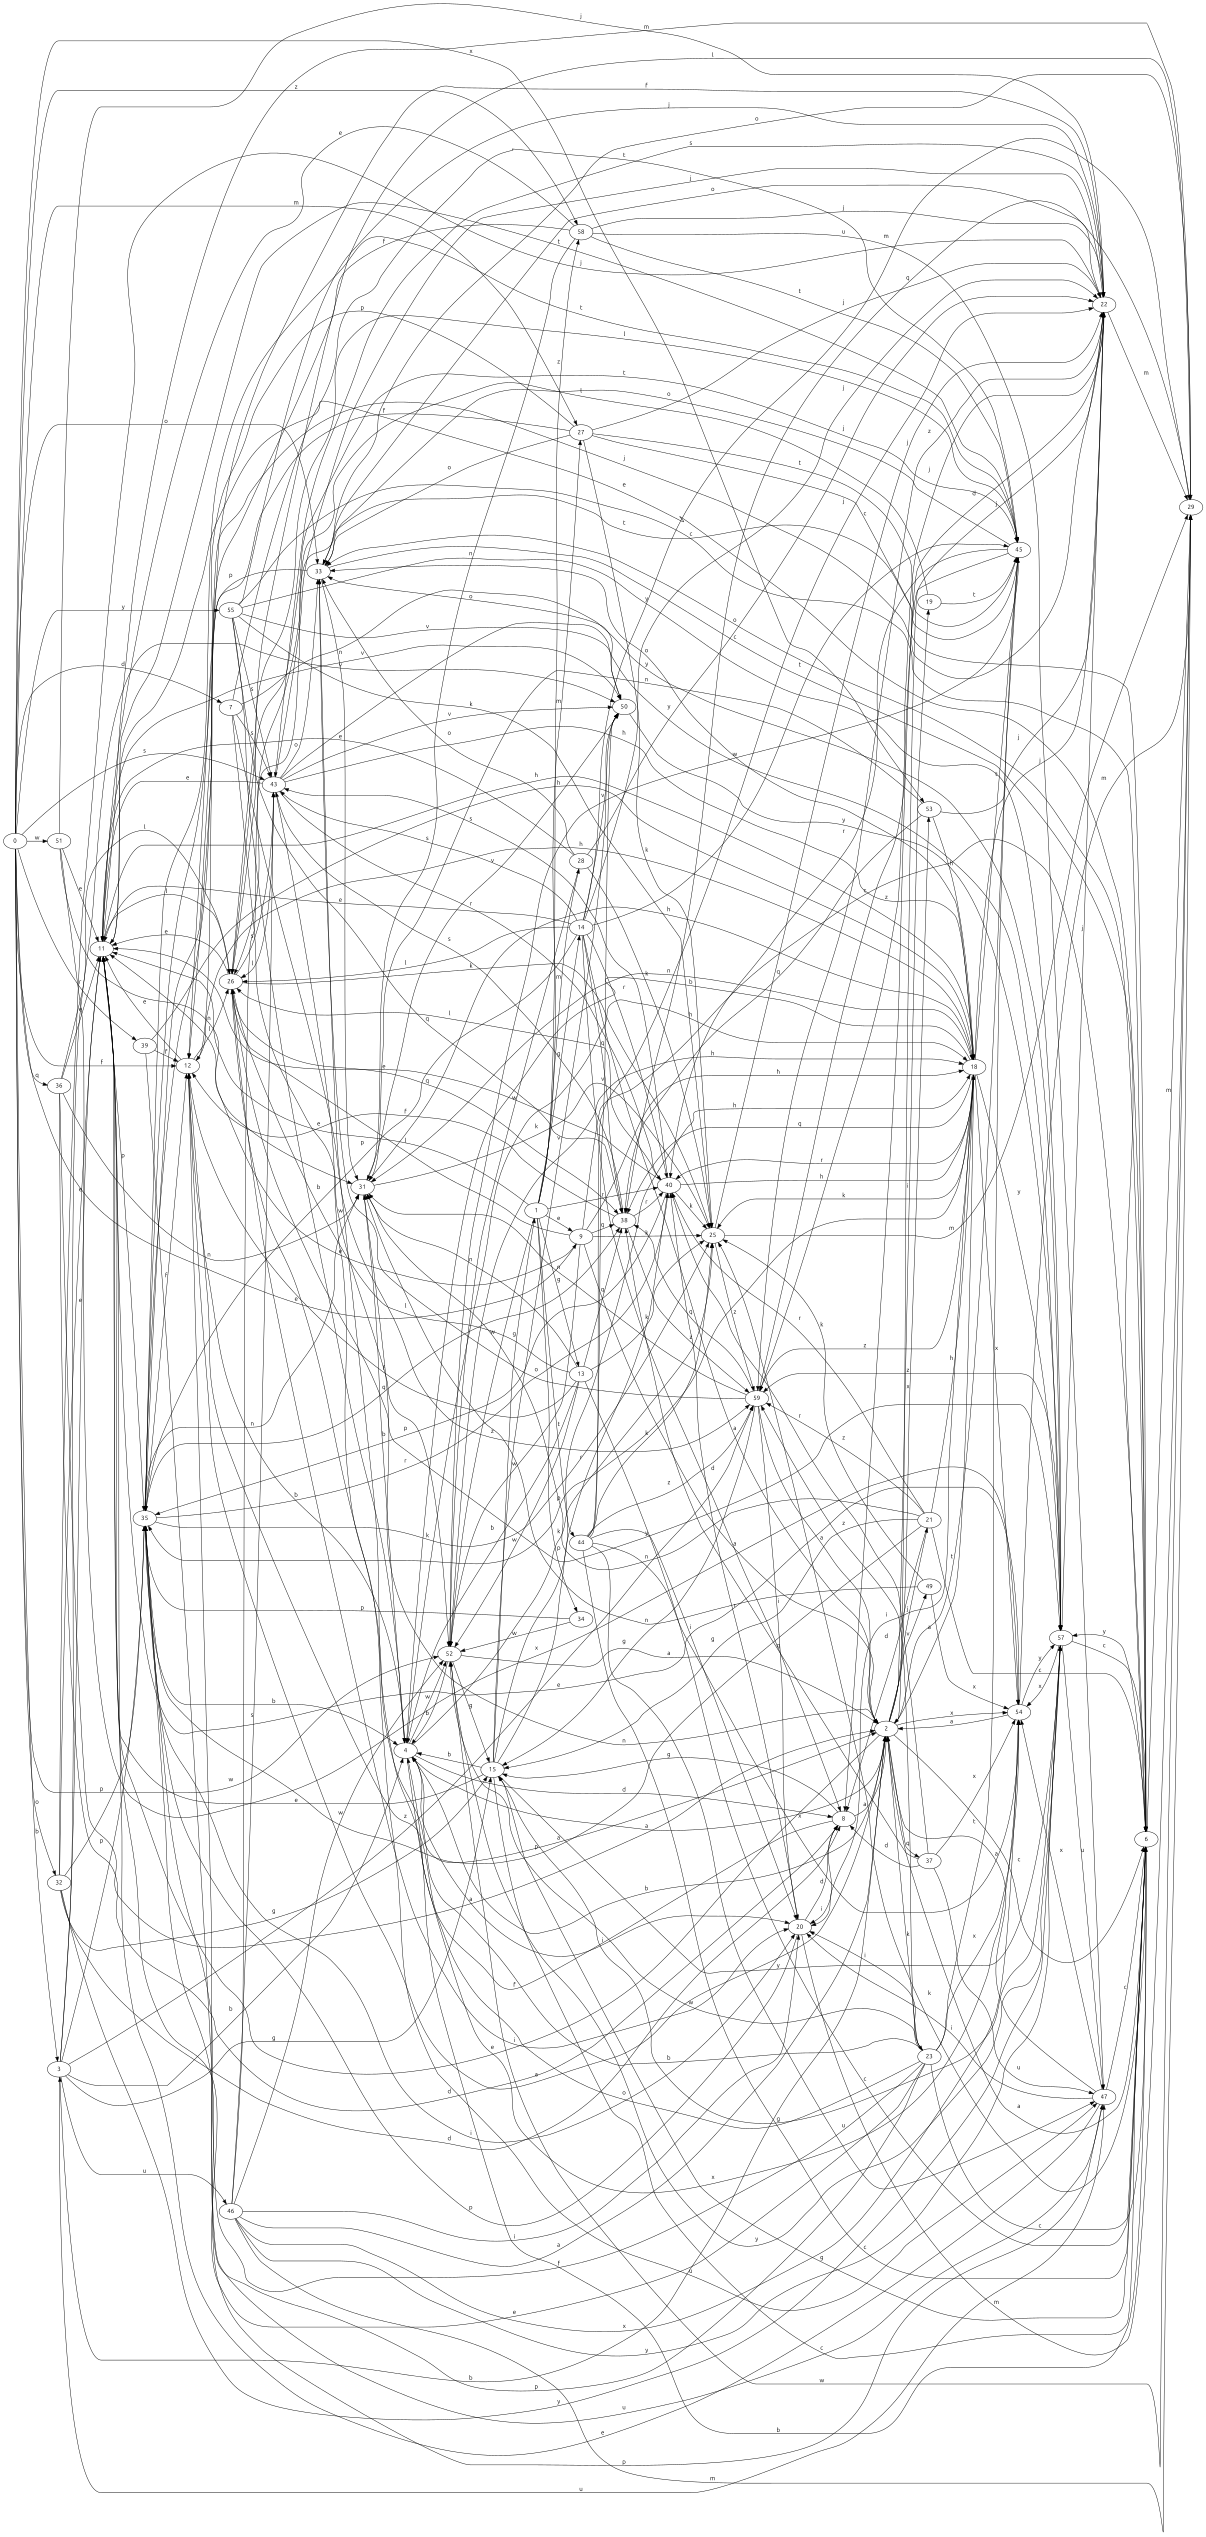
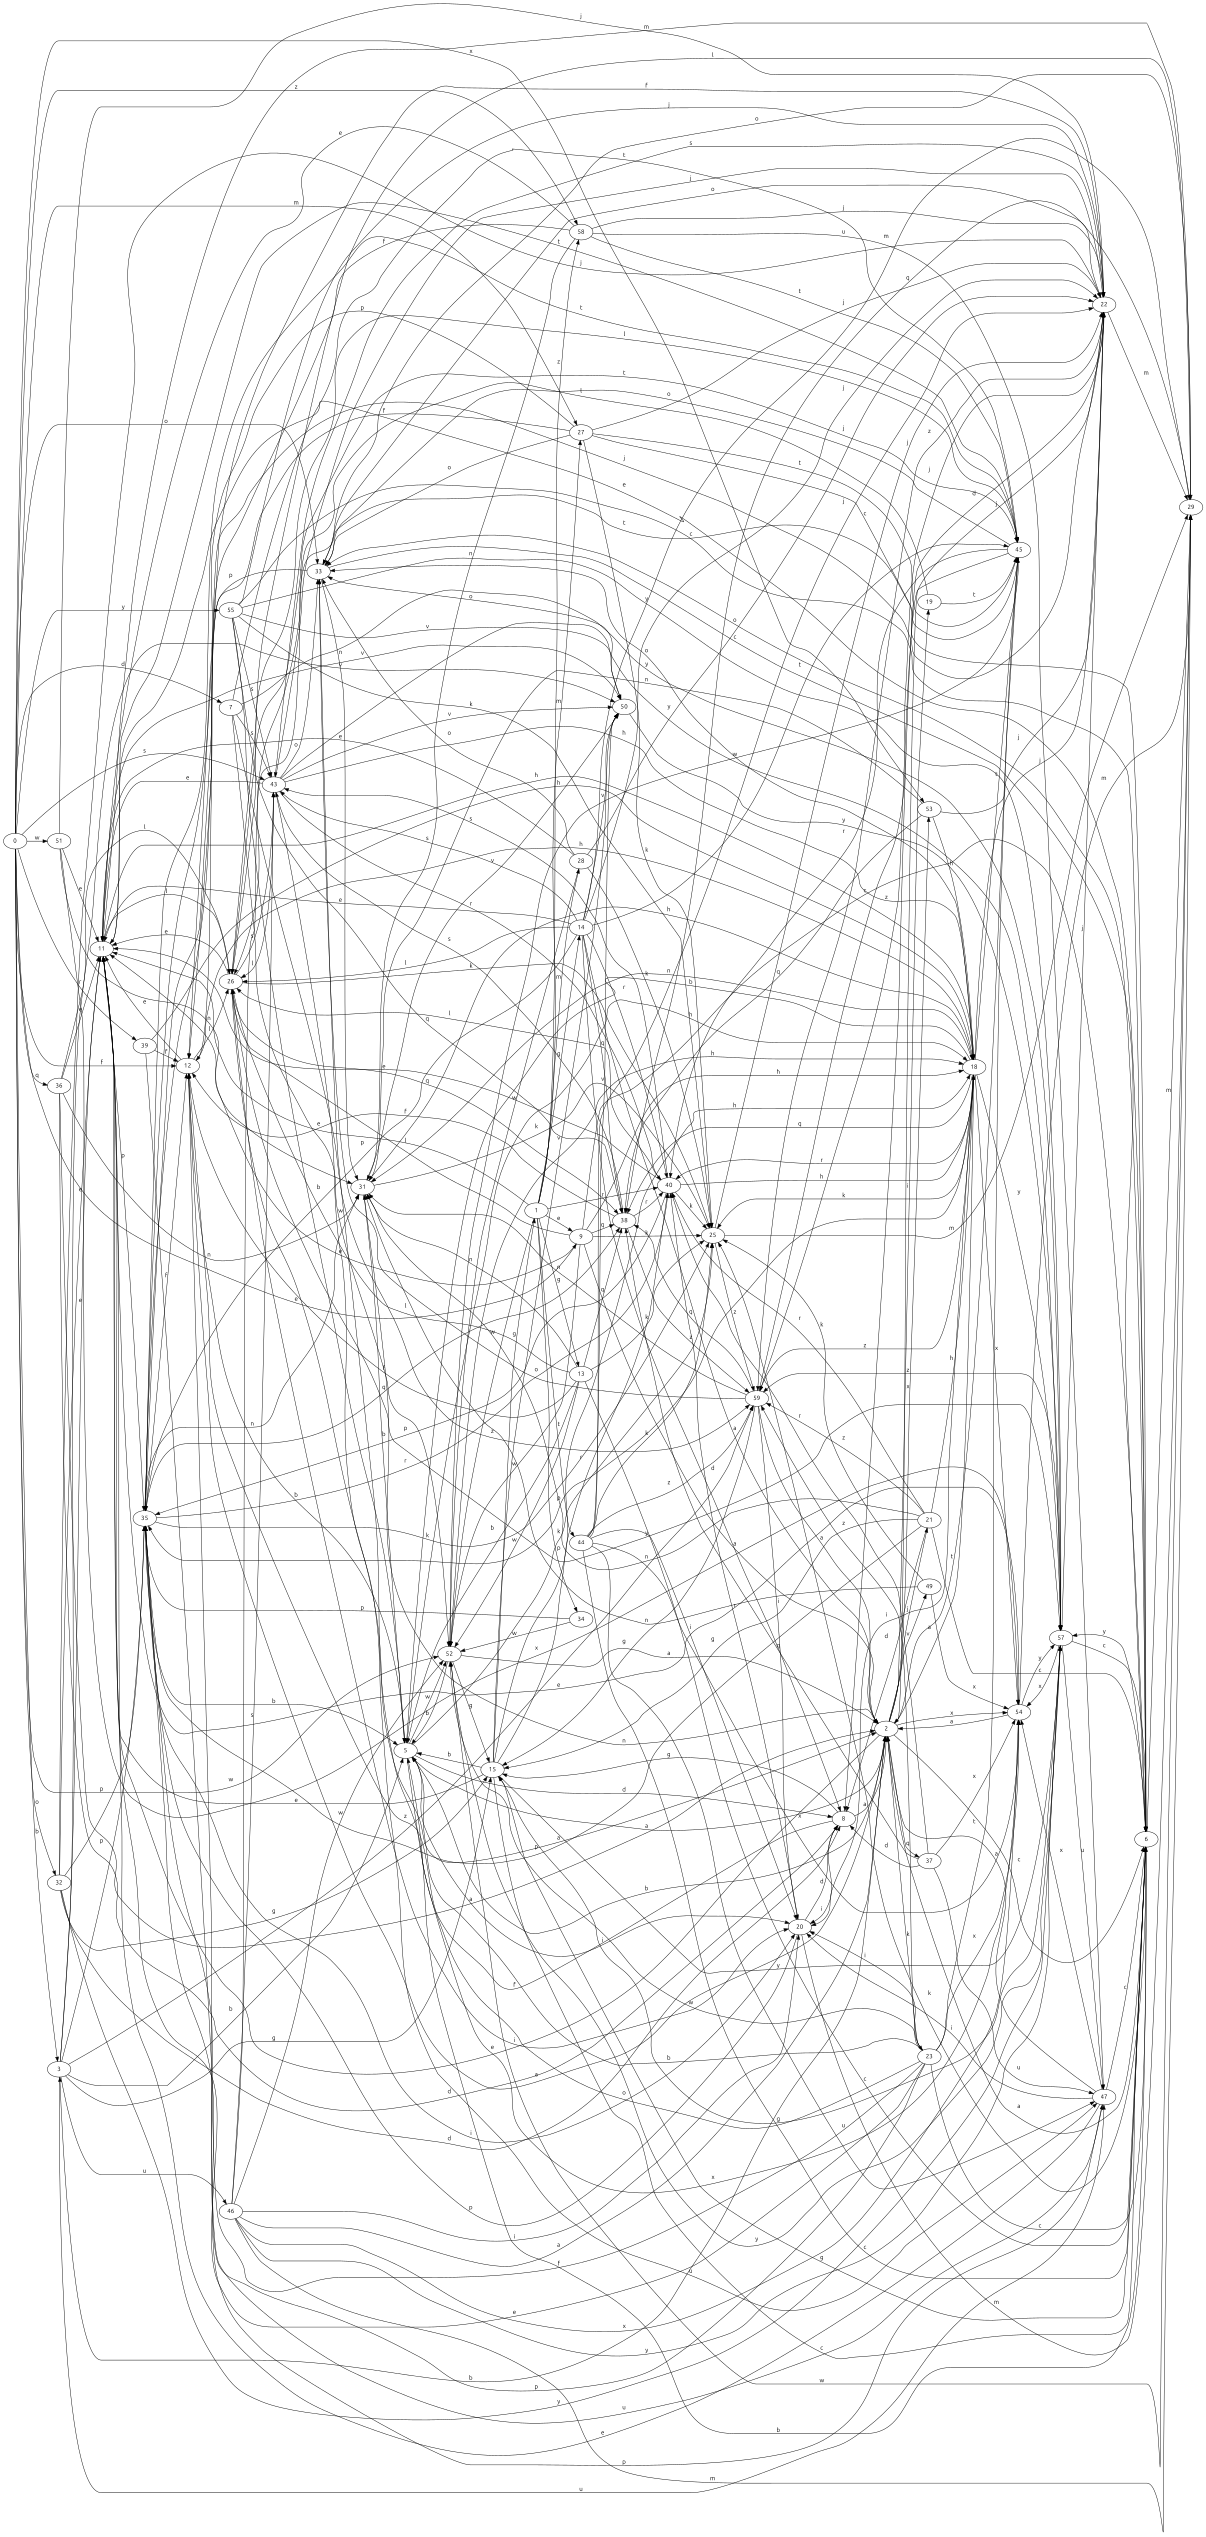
  strict digraph {
    fontname=Ubuntu
    rankdir=LR
    node [fontname=Ubuntu]
    edge [fontname=Ubuntu]
    0
    3
    7
    9
    12
    27
    32
    33
    36
    39
    43
    51
    52
    53
    55
    58
    11
    15
-   4
+   4 [label=5]
    35
    46
    47
    50
    59
    45
    57
    2
    6
    18
    25
    26
    38
    22
    8
    31
    40
    54
    1
    13
    14
    28
    34
    44
    29
    20
    19
    21
    23
    37
    49
    0 -> 3 [label=b]
    0 -> 7 [label=d]
    0 -> 9 [label=e]
    0 -> 12 [label=f]
    0 -> 27 [label=m]
    0 -> 32 [label=o]
    0 -> 33 [label=o]
    0 -> 36 [label=q]
    0 -> 39 [label=r]
    0 -> 43 [label=s]
    0 -> 51 [label=w]
    0 -> 52 [label=w]
    0 -> 53 [label=x]
    0 -> 55 [label=y]
    0 -> 58 [label=z]
    3 -> 11 [label=e]
    3 -> 15 [label=g]
    3 -> 4 [label=b]
    3 -> 35 [label=p]
    3 -> 46 [label=u]
    3 -> 47 [label=u]
    3 -> 50 [label=v]
    3 -> 59 [label=z]
    7 -> 43 [label=s]
    7 -> 52 [label=w]
    7 -> 59 [label=z]
    7 -> 45 [label=t]
    7 -> 57 [label=y]
    9 -> 52 [label=w]
    9 -> 11 [label=e]
    9 -> 2 [label=a]
    9 -> 6 [label=c]
    9 -> 18 [label=h]
    9 -> 25 [label=k]
    9 -> 26 [label=l]
    9 -> 38 [label=q]
    12 -> 11 [label=e]
    12 -> 4 [label=b]
    12 -> 2 [label=a]
    12 -> 18 [label=h]
    12 -> 26 [label=l]
    27 -> 12 [label=f]
    27 -> 33 [label=o]
    27 -> 35 [label=p]
    27 -> 45 [label=t]
    27 -> 6 [label=c]
    27 -> 25 [label=k]
    27 -> 22 [label=j]
    32 -> 11 [label=e]
    32 -> 15 [label=g]
    32 -> 35 [label=p]
    32 -> 57 [label=y]
    32 -> 22 [label=j]
    32 -> 8 [label=d]
    33 -> 35 [label=p]
    33 -> 6 [label=c]
    33 -> 31 [label=n]
    36 -> 11 [label=e]
    36 -> 2 [label=a]
    36 -> 26 [label=l]
    36 -> 8 [label=d]
    36 -> 31 [label=n]
    39 -> 12 [label=f]
    39 -> 47 [label=u]
    39 -> 18 [label=h]
    43 -> 33 [label=o]
    43 -> 11 [label=e]
    43 -> 47 [label=u]
    43 -> 50 [label=v]
    43 -> 57 [label=y]
    43 -> 18 [label=h]
    43 -> 26 [label=l]
    43 -> 22 [label=j]
    43 -> 40 [label=r]
    51 -> 11 [label=e]
    51 -> 22 [label=j]
    51 -> 31 [label=n]
    51 -> 54 [label=x]
    52 -> 15 [label=g]
    52 -> 4 [label=b]
    52 -> 57 [label=y]
    52 -> 2 [label=a]
    52 -> 18 [label=h]
    53 -> 18 [label=h]
    53 -> 38 [label=q]
    53 -> 22 [label=j]
    53 -> 31 [label=n]
    55 -> 43 [label=s]
    55 -> 4 [label=b]
    55 -> 50 [label=v]
    55 -> 57 [label=y]
    55 -> 6 [label=c]
    55 -> 25 [label=k]
    55 -> 38 [label=q]
    55 -> 22 [label=j]
    58 -> 12 [label=f]
    58 -> 11 [label=e]
    58 -> 47 [label=u]
    58 -> 45 [label=t]
    58 -> 22 [label=j]
    58 -> 31 [label=n]
    11 -> 35 [label=p]
    11 -> 50 [label=v]
    11 -> 45 [label=t]
    11 -> 18 [label=h]
    11 -> 26 [label=l]
    11 -> 29 [label=m]
    15 -> 11 [label=e]
    15 -> 4 [label=b]
    15 -> 50 [label=v]
    15 -> 57 [label=y]
    15 -> 6 [label=c]
    15 -> 18 [label=h]
    15 -> 40 [label=r]
    15 -> 1 [label=g]
    4 -> 52 [label=w]
    4 -> 2 [label=a]
    4 -> 18 [label=h]
    4 -> 25 [label=k]
    4 -> 8 [label=d]
    4 -> 54 [label=x]
    4 -> 20 [label=i]
    35 -> 12 [label=f]
    35 -> 4 [label=b]
    35 -> 45 [label=t]
    35 -> 25 [label=k]
    35 -> 38 [label=q]
    35 -> 22 [label=j]
    35 -> 31 [label=n]
    35 -> 40 [label=r]
    35 -> 20 [label=i]
    46 -> 43 [label=s]
    46 -> 52 [label=w]
    46 -> 45 [label=t]
    46 -> 57 [label=y]
    46 -> 2 [label=a]
    46 -> 54 [label=x]
    46 -> 29 [label=m]
    46 -> 20 [label=i]
    47 -> 11 [label=e]
    47 -> 35 [label=p]
    47 -> 2 [label=a]
    47 -> 6 [label=c]
    47 -> 54 [label=x]
    47 -> 20 [label=i]
    50 -> 33 [label=o]
    50 -> 57 [label=y]
    59 -> 33 [label=o]
    59 -> 15 [label=g]
    59 -> 2 [label=a]
    59 -> 38 [label=q]
    59 -> 22 [label=j]
    59 -> 31 [label=n]
    59 -> 20 [label=i]
    45 -> 33 [label=o]
    45 -> 52 [label=w]
    45 -> 59 [label=z]
    45 -> 26 [label=l]
    45 -> 40 [label=r]
    57 -> 15 [label=g]
    57 -> 47 [label=u]
    57 -> 59 [label=z]
    57 -> 6 [label=c]
    57 -> 22 [label=j]
    57 -> 54 [label=x]
    2 -> 3 [label=b]
    2 -> 53 [label=x]
    2 -> 11 [label=e]
    2 -> 4 [label=b]
    2 -> 45 [label=t]
    2 -> 6 [label=c]
    2 -> 22 [label=j]
    2 -> 31 [label=n]
    2 -> 54 [label=x]
    2 -> 19 [label=i]
    2 -> 21 [label=j]
    2 -> 23 [label=k]
    2 -> 37 [label=q]
    2 -> 49 [label=v]
    6 -> 33 [label=o]
    6 -> 11 [label=e]
    6 -> 15 [label=g]
    6 -> 4 [label=b]
    6 -> 57 [label=y]
    6 -> 2 [label=a]
    6 -> 25 [label=k]
    6 -> 29 [label=m]
    18 -> 33 [label=o]
    18 -> 4 [label=b]
    18 -> 35 [label=p]
    18 -> 59 [label=z]
    18 -> 45 [label=t]
    18 -> 57 [label=y]
    18 -> 2 [label=a]
    18 -> 25 [label=k]
    18 -> 38 [label=q]
    18 -> 22 [label=j]
    18 -> 31 [label=n]
    18 -> 40 [label=r]
    18 -> 54 [label=x]
    18 -> 20 [label=i]
    25 -> 59 [label=z]
    25 -> 22 [label=j]
    25 -> 29 [label=m]
    26 -> 43 [label=s]
    26 -> 11 [label=e]
    26 -> 45 [label=t]
    26 -> 57 [label=y]
    26 -> 2 [label=a]
    26 -> 25 [label=k]
    26 -> 38 [label=q]
    26 -> 20 [label=i]
    38 -> 12 [label=f]
    38 -> 43 [label=s]
    38 -> 59 [label=z]
    38 -> 40 [label=r]
    22 -> 12 [label=f]
    22 -> 33 [label=o]
    22 -> 43 [label=s]
    22 -> 59 [label=z]
    22 -> 8 [label=d]
    22 -> 29 [label=m]
    8 -> 12 [label=f]
    8 -> 15 [label=g]
    8 -> 2 [label=a]
    8 -> 20 [label=i]
    31 -> 4 [label=b]
    31 -> 50 [label=v]
    31 -> 18 [label=h]
    31 -> 25 [label=k]
    40 -> 43 [label=s]
    40 -> 11 [label=e]
    40 -> 35 [label=p]
    40 -> 18 [label=h]
    40 -> 25 [label=k]
    40 -> 26 [label=l]
    54 -> 11 [label=e]
    54 -> 57 [label=y]
    54 -> 2 [label=a]
    54 -> 29 [label=m]
    1 -> 9 [label=e]
    1 -> 27 [label=m]
    1 -> 52 [label=w]
    1 -> 58 [label=z]
    1 -> 11 [label=e]
    1 -> 40 [label=r]
    1 -> 13 [label=g]
    1 -> 14 [label=g]
    1 -> 28 [label=m]
    1 -> 34 [label=p]
    1 -> 44 [label=t]
    13 -> 12 [label=f]
    13 -> 52 [label=w]
    13 -> 4 [label=b]
    13 -> 6 [label=c]
    13 -> 25 [label=k]
    13 -> 26 [label=l]
    13 -> 38 [label=q]
    13 -> 31 [label=n]
    14 -> 43 [label=s]
    14 -> 11 [label=e]
    14 -> 35 [label=p]
    14 -> 50 [label=v]
    14 -> 45 [label=t]
    14 -> 2 [label=a]
    14 -> 26 [label=l]
    14 -> 38 [label=q]
    14 -> 22 [label=j]
    14 -> 8 [label=d]
    14 -> 40 [label=r]
    14 -> 29 [label=m]
    28 -> 33 [label=o]
    28 -> 52 [label=w]
    28 -> 11 [label=e]
    28 -> 25 [label=k]
    28 -> 22 [label=j]
    34 -> 52 [label=w]
    34 -> 35 [label=p]
    44 -> 47 [label=u]
    44 -> 50 [label=v]
    44 -> 59 [label=z]
    44 -> 6 [label=c]
    44 -> 25 [label=k]
    44 -> 22 [label=j]
    44 -> 54 [label=x]
    44 -> 20 [label=i]
    29 -> 33 [label=o]
    29 -> 52 [label=w]
    29 -> 26 [label=l]
    29 -> 38 [label=q]
    20 -> 35 [label=p]
    20 -> 8 [label=d]
    20 -> 40 [label=r]
    20 -> 29 [label=m]
    19 -> 45 [label=t]
    19 -> 26 [label=l]
    21 -> 15 [label=g]
    21 -> 35 [label=p]
    21 -> 59 [label=z]
    21 -> 6 [label=c]
    21 -> 18 [label=h]
    21 -> 8 [label=d]
    21 -> 31 [label=n]
    21 -> 40 [label=r]
    23 -> 12 [label=f]
    23 -> 33 [label=o]
    23 -> 52 [label=w]
    23 -> 11 [label=e]
    23 -> 4 [label=b]
    23 -> 35 [label=p]
    23 -> 59 [label=z]
    23 -> 45 [label=t]
    23 -> 6 [label=c]
    23 -> 54 [label=x]
    23 -> 20 [label=i]
    37 -> 47 [label=u]
    37 -> 38 [label=q]
    37 -> 8 [label=d]
    37 -> 40 [label=r]
    37 -> 54 [label=x]
    49 -> 25 [label=k]
    49 -> 31 [label=n]
    49 -> 54 [label=x]
  }
